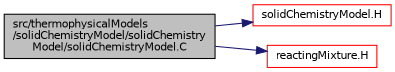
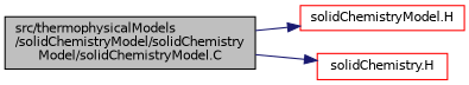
  digraph {
    rankdir=LR
    node [color=red fontname=Helvetica fontsize=10 shape=record]
    edge [color=midnightblue fontname=Helvetica fontsize=10 labelfontname=Helvetica labelfontsize=10 style=solid]
    n1 [color=black fillcolor=grey75 fontcolor=black height=0.2 label="src/thermophysicalModels\l/solidChemistryModel/solidChemistry\lModel/solidChemistryModel.C" style=filled width=0.4]
    n2 [height=0.2 label="solidChemistryModel.H" width=0.4]
-   n3 [height=0.2 label="reactingMixture.H" width=0.4]
+   n3 [height=0.2 label="solidChemistry.H" width=0.4]
    n1 -> n2
    n1 -> n3
  }
